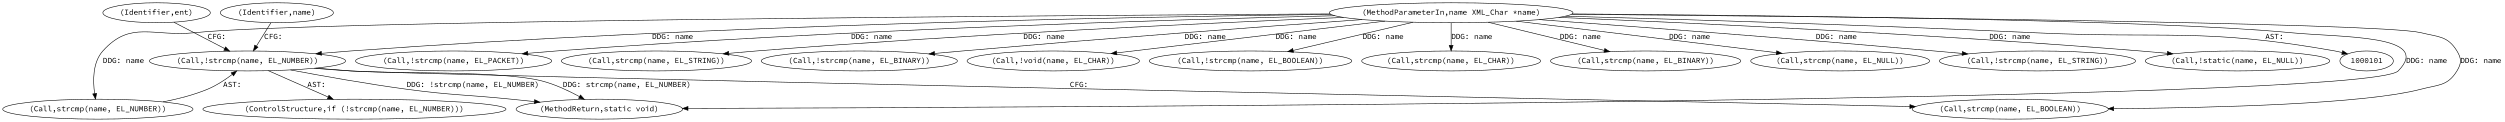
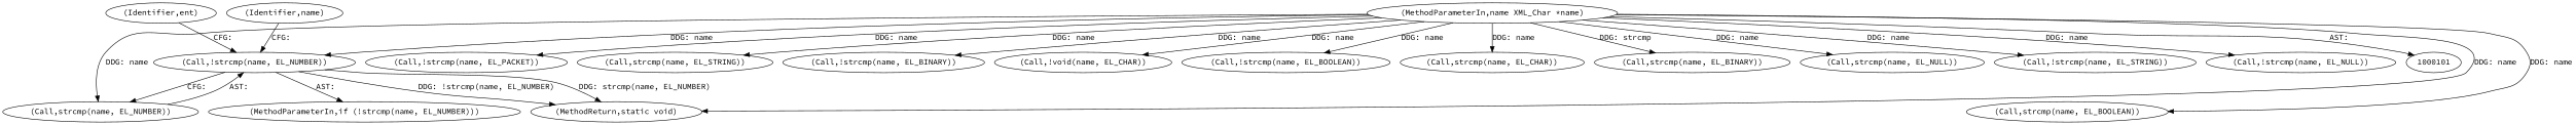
  digraph {
    fontname="Source Code Pro"
    node [fontname="Source Code Pro"]
    edge [fontname="Source Code Pro"]
    n1 [label="(Call,!strcmp(name, EL_NUMBER))"]
    n2 [label="(Call,strcmp(name, EL_NUMBER))"]
    n3 [label="(MethodReturn,static void)"]
-   n4 [label="(ControlStructure,if (!strcmp(name, EL_NUMBER)))"]
+   n4 [label="(MethodParameterIn,if (!strcmp(name, EL_NUMBER)))"]
    n5 [label="(MethodParameterIn,name XML_Char *name)"]
    n6 [label="(Call,!strcmp(name, EL_PACKET))"]
    n7 [label="(Call,strcmp(name, EL_BOOLEAN))"]
    n8 [label="(Call,strcmp(name, EL_STRING))"]
    n9 [label="(Call,!strcmp(name, EL_BINARY))"]
    n10 [label="(Call,!void(name, EL_CHAR))"]
    n11 [label="(Call,!strcmp(name, EL_BOOLEAN))"]
    n12 [label="(Call,strcmp(name, EL_CHAR))"]
    n13 [label="(Call,strcmp(name, EL_BINARY))"]
    n14 [label="(Call,strcmp(name, EL_NULL))"]
    n15 [label="(Call,!strcmp(name, EL_STRING))"]
-   n16 [label="(Call,!static(name, EL_NULL))"]
+   n16 [label="(Call,!strcmp(name, EL_NULL))"]
    1000101
    n18 [label="(Identifier,ent)"]
    n19 [label="(Identifier,name)"]
-   n1 -> n7 [label="CFG: "]
+   n1 -> n2 [label="CFG: "]
    n1 -> n3 [label="DDG: strcmp(name, EL_NUMBER)"]
    n1 -> n3 [label="DDG: !strcmp(name, EL_NUMBER)"]
    n1 -> n4 [label="AST: "]
    n2 -> n1 [label="AST: "]
    n5 -> n1 [label="DDG: name"]
    n5 -> n2 [label="DDG: name"]
    n5 -> n3 [label="DDG: name"]
    n5 -> n6 [label="DDG: name"]
    n5 -> n7 [label="DDG: name"]
    n5 -> n8 [label="DDG: name"]
    n5 -> n9 [label="DDG: name"]
    n5 -> n10 [label="DDG: name"]
    n5 -> n11 [label="DDG: name"]
    n5 -> n12 [label="DDG: name"]
-   n5 -> n13 [label="DDG: name"]
+   n5 -> n13 [label="DDG: strcmp"]
    n5 -> n14 [label="DDG: name"]
    n5 -> n15 [label="DDG: name"]
    n5 -> n16 [label="DDG: name"]
    n5 -> 1000101 [label="AST: "]
    n18 -> n1 [label="CFG: "]
    n19 -> n1 [label="CFG: "]
  }
